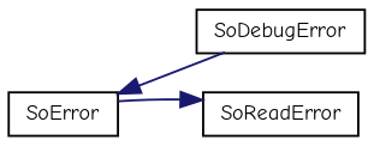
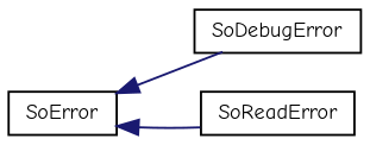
  digraph {
    fontname="Comic Neue"
    rankdir=LR
    node [color=black fillcolor=white fontname="Comic Neue" fontsize=10 shape=record style=filled]
    edge [color=midnightblue dir=back fontname="Comic Neue" fontsize=10 labelfontname=Helvetica labelfontsize=10 style=solid]
    n1 [height=0.2 label=SoError width=0.4]
    n2 [height=0.2 label=SoDebugError width=0.4]
    n3 [height=0.2 label=SoReadError width=0.4]
    n1 -> n2
-   n3 -> n1
+   n1 -> n3
  }
